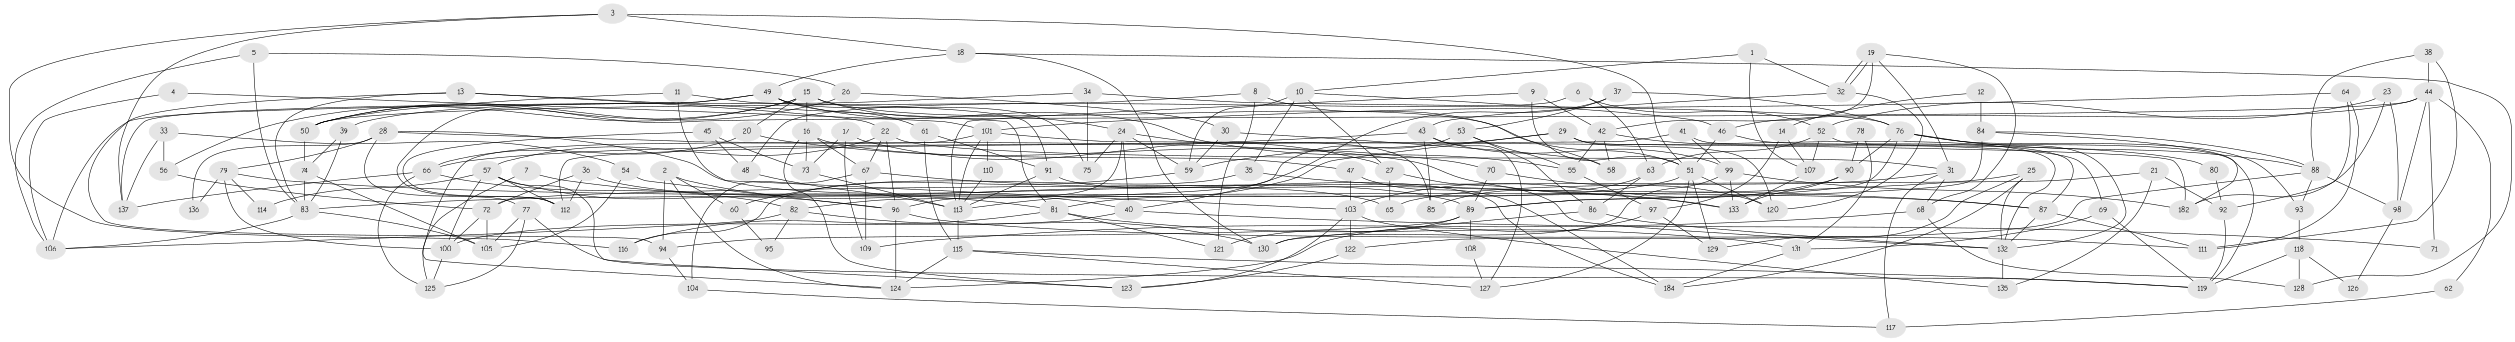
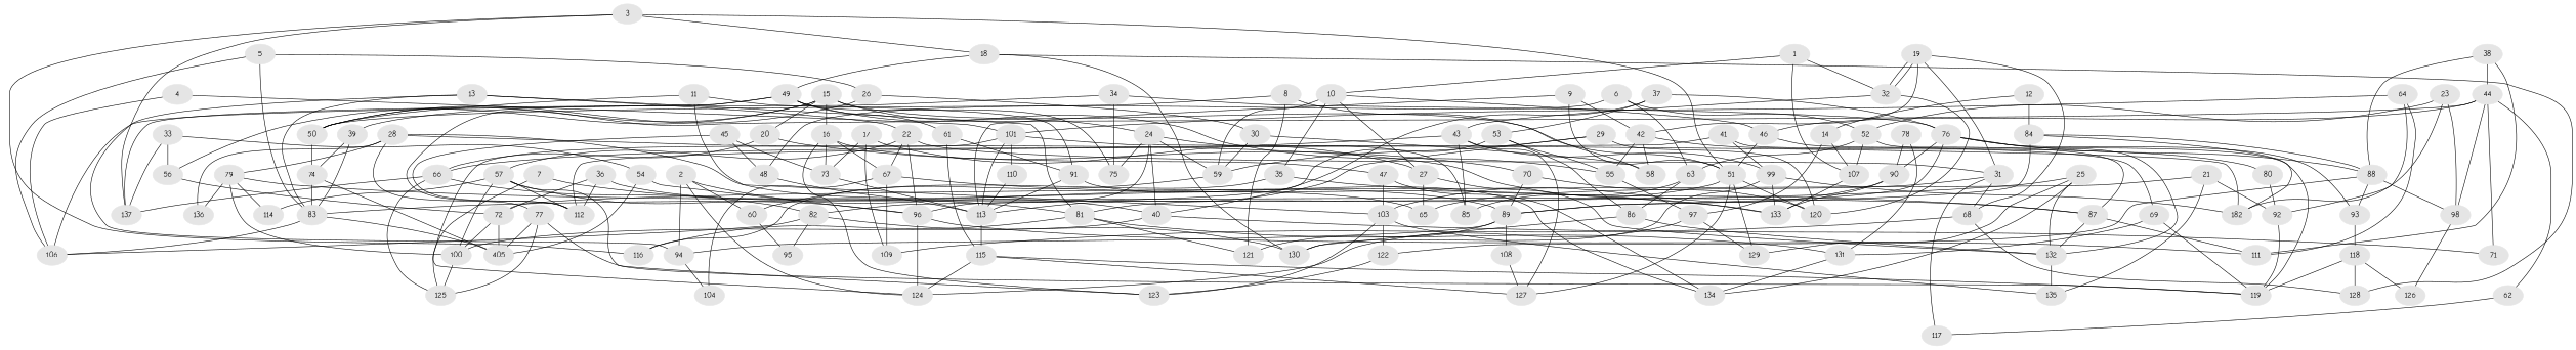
  graph {
    fontname="Comic Neue"
    node [color=gray90 fontname="Comic Neue" style=filled]
    edge [fontname="Comic Neue"]
    1
    10
    32
    107
    27
    35
    46
    59
    120
    43
    133
    2
    40
    60
    94
    124
    71
    100
    95
    104
    3
    18
    51
    116
    137
    49
    128
    130
    81
    129
    127
    4
    101
    106
    5
    26
    83
    113
    n39 [label=182]
    110
    50
    30
-   105
+   105 [label=405]
    6
    48
    52
    63
    119
    85
    86
    7
    125
    121
    131
    8
    58
    74
    9
    42
    55
    80
    115
    132
    65
    87
    69
    11
    91
    103
-   134 [label=184]
+   134
    123
    135
    122
    12
    14
    84
    97
    89
    88
    13
    22
    67
    31
    57
    96
    15
    16
    20
    24
    56
    47
    73
    66
    70
    75
    72
    109
    17
    61
    19
    68
    117
    82
    21
    92
    112
    114
    111
    23
    98
    126
    25
    28
    77
    79
    136
    29
    99
    33
    54
    34
    39
    76
    90
    93
    36
    108
    37
    53
    38
    44
    62
    41
    45
    64
    118
    78
    1 -- 10
    1 -- 32
    1 -- 107
    10 -- 27
    10 -- 35
    10 -- 46
    10 -- 59
    32 -- 120
    32 -- 43
    107 -- 133
    27 -- 132
    27 -- 65
    35 -- 116
    35 -- 87
    46 -- 51
    46 -- 69
    59 -- 60
    43 -- 127
    43 -- 85
    43 -- 66
    43 -- 99
    2 -- 40
    2 -- 60
    2 -- 94
    2 -- 124
    40 -- 71
    40 -- 100
    60 -- 95
    94 -- 104
    100 -- 125
-   104 -- 117
    3 -- 18
    3 -- 51
    3 -- 116
    3 -- 137
    18 -- 49
    18 -- 128
    18 -- 130
    51 -- 120
    51 -- 81
    51 -- 129
    51 -- 127
    49 -- 137
    49 -- 106
    49 -- 55
    49 -- 75
    49 -- 61
    81 -- 116
    81 -- 121
    81 -- 131
    4 -- 101
    4 -- 106
    101 -- 124
    101 -- 113
    101 -- n39
    101 -- 110
    5 -- 106
    5 -- 26
    5 -- 83
    26 -- 50
    26 -- 30
    83 -- 106
    83 -- 105
    113 -- 115
    110 -- 113
    50 -- 74
    30 -- 59
    30 -- 58
    6 -- 48
    6 -- 52
    6 -- 63
    48 -- 113
    52 -- 107
    52 -- 63
    52 -- 119
    63 -- 85
    63 -- 86
    86 -- 130
    86 -- 132
    7 -- 81
    7 -- 125
    131 -- 134
    8 -- 50
    8 -- 121
    8 -- 58
    74 -- 83
    74 -- 105
    9 -- 51
    9 -- 113
    9 -- 42
    42 -- 58
    42 -- 55
    42 -- 80
    55 -- 97
    80 -- 92
    115 -- 124
    115 -- 127
    115 -- 119
    132 -- 135
    87 -- 132
    87 -- 111
    69 -- 119
    69 -- 131
    11 -- 50
    11 -- 91
    11 -- 103
    91 -- 113
    91 -- 134
    103 -- 123
    103 -- 135
    103 -- 122
    122 -- 123
    12 -- 14
    12 -- 84
    14 -- 107
    14 -- 97
    84 -- n39
    84 -- 89
    84 -- 88
    97 -- 124
    97 -- 129
    89 -- 94
    89 -- 121
    89 -- 108
    88 -- 122
    88 -- 98
    88 -- 93
    13 -- 94
    13 -- 81
    13 -- 83
    13 -- 22
    22 -- 67
    22 -- 31
    22 -- 57
    22 -- 96
    67 -- 133
    67 -- 104
    67 -- 109
    31 -- 65
    31 -- 68
    31 -- 117
    57 -- 100
    57 -- 123
    57 -- 96
    57 -- 112
    57 -- 114
    96 -- 124
    96 -- 111
    15 -- 51
    15 -- 50
    15 -- 16
    15 -- 20
    15 -- 24
    15 -- 56
    16 -- 123
    16 -- 67
    16 -- 47
    16 -- 73
    20 -- 66
    20 -- 70
    24 -- 59
    24 -- 40
    24 -- 85
    24 -- 96
    24 -- 75
    56 -- 72
    47 -- 103
    47 -- 134
    73 -- 113
    66 -- 137
    66 -- 125
    66 -- 82
    70 -- 120
    70 -- 89
    72 -- 100
    72 -- 105
    17 -- 27
    17 -- 73
    17 -- 109
    61 -- 115
    61 -- 91
    19 -- 32
    19 -- 32
    19 -- 42
    19 -- 31
    19 -- 68
    68 -- 128
    68 -- 109
    82 -- 95
    82 -- 130
    82 -- 106
    21 -- 135
    21 -- 72
    21 -- 92
    92 -- 119
    23 -- n39
    23 -- 52
    23 -- 98
    98 -- 126
    25 -- 129
    25 -- 83
    25 -- 132
    25 -- 134
    28 -- 133
    28 -- 65
    28 -- 77
    28 -- 79
    28 -- 136
    77 -- 105
    77 -- 119
    77 -- 125
    79 -- 100
    79 -- 87
    79 -- 114
    79 -- 136
    29 -- 59
    29 -- 120
    29 -- 113
-   29 -- 132
    99 -- 133
    99 -- 130
    99 -- n39
    33 -- 137
    33 -- 56
    33 -- 54
    54 -- 105
    54 -- 96
    34 -- 75
    34 -- 39
    34 -- 76
    39 -- 83
    39 -- 74
    76 -- 132
    76 -- 89
    76 -- 88
    76 -- 90
    76 -- 93
    90 -- 133
    90 -- 103
    93 -- 118
    36 -- 89
    36 -- 72
    36 -- 112
    108 -- 127
    37 -- 40
    37 -- 76
    37 -- 53
    53 -- 86
    53 -- 55
    53 -- 82
    38 -- 88
    38 -- 111
    38 -- 44
    44 -- 46
    44 -- 71
    44 -- 112
    44 -- 98
    44 -- 62
    62 -- 117
    41 -- 87
    41 -- 112
    41 -- 99
    45 -- 48
    45 -- 73
    45 -- 112
    64 -- 101
    64 -- 92
    64 -- 111
    118 -- 128
    118 -- 119
    118 -- 126
    78 -- 131
    78 -- 90
  }
